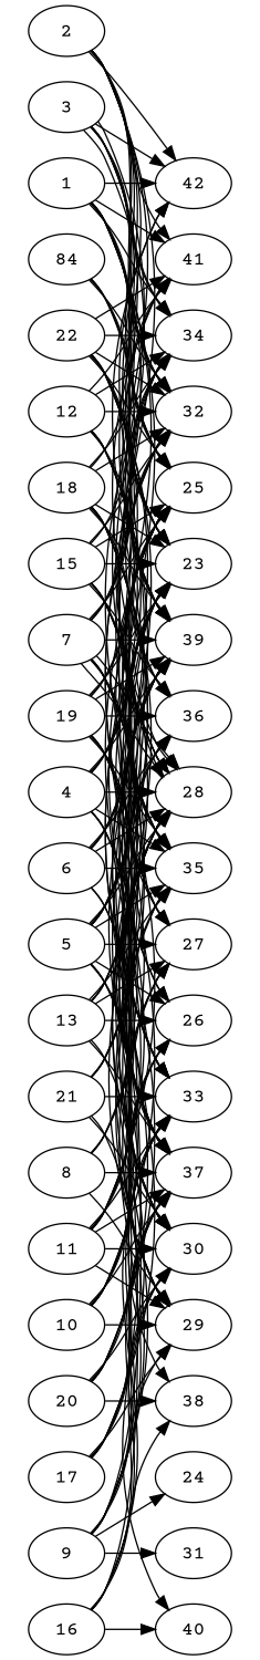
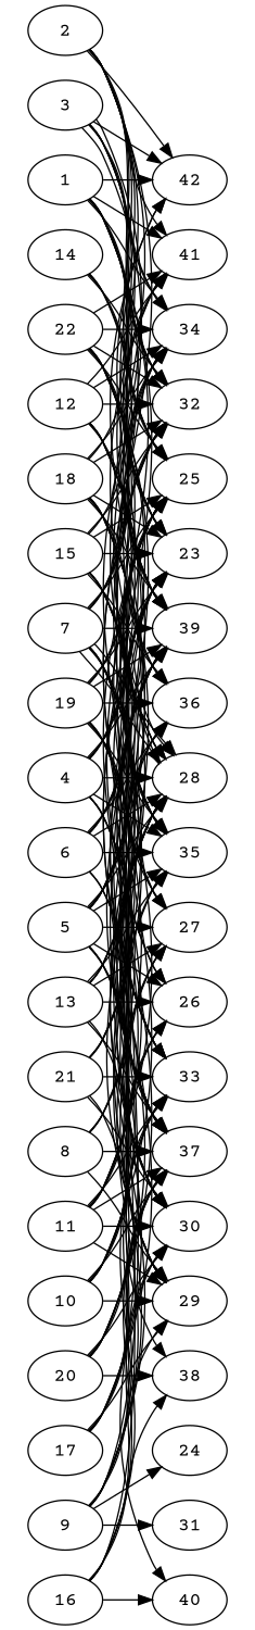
  digraph {
    fontname="Courier Prime"
    rankdir=LR
    node [alpha=0.03 fontname="Courier Prime"]
    edge [fontname="Courier Prime"]
    1 [alpha=0.18 expect_size=1126955767893137031168]
    23 [alpha=0.20 expect_size=233228737301919808]
    25 [alpha=0.02 expect_size=1190974497211082080256]
    26 [alpha=0.14 expect_size=2123801925875052032]
    28 [alpha=0.08 expect_size=29653351542021940]
    32 [alpha=0.10 expect_size=671610303998983040]
    33 [alpha=0.05 expect_size=71468111395754606592]
    34 [alpha=0.12 expect_size=1776656836743340752896]
    39 [alpha=0.02 expect_size=162703134270167187456]
    41 [alpha=0.19 expect_size=2137753735135232000]
    42 [alpha=0.11 expect_size=1976112941061111808]
    2 [alpha=0.08 expect_size=10038452586563868]
    27 [alpha=0.13 expect_size=926785532203349573632]
    3 [expect_size=712433601331360432128]
    4 [alpha=0.10 expect_size=9985594123669044]
    29 [alpha=0.13 expect_size=16424230678253628]
    30 [alpha=0.09 expect_size=34885951201354160]
    35 [alpha=0.07 expect_size=740857149743648384]
    37 [alpha=0.09 expect_size=23928016279565780]
    5 [alpha=0.19 expect_size=1390057701180862]
    36 [alpha=0.19 expect_size=2512097506880230]
    6 [alpha=0.15 expect_size=1187772489457818624]
    7 [alpha=0.02 expect_size=5061861504256540]
    8 [expect_size=205267770766675410944]
    9 [alpha=0.08 expect_size=4925790285303041]
    24 [expect_size=7765007189547026]
    31 [alpha=0.15 expect_size=17714630748400918]
    10 [alpha=0.17 expect_size=3630586335850721]
    11 [alpha=0.05 expect_size=2034534015020925696]
    12 [alpha=0.11 expect_size=12046570773229044]
    13 [expect_size=308030346707585536]
    38 [expect_size=661408829338966784]
-   14 [alpha=0.04 expect_size=2736256565770843136 label=84]
+   14 [alpha=0.04 expect_size=2736256565770843136]
    15 [alpha=0.04 expect_size=858072650672713088]
    16 [alpha=0.16 expect_size=104804147736673779712]
    40 [alpha=0.18 expect_size=1105185170482701312]
    17 [alpha=0.06 expect_size=1110660121526312]
    18 [expect_size=8142422788204028]
    19 [expect_size=434221576211061056]
    20 [alpha=0.06 expect_size=822099631373215104]
    21 [alpha=0.11 expect_size=533495723084604243968]
    22 [alpha=0.15 expect_size=1504690311456688128]
    1 -> 23
    1 -> 25
    1 -> 26
    1 -> 28
    1 -> 32
    1 -> 33
    1 -> 34
    1 -> 39
    1 -> 41
    1 -> 42
    2 -> 23
    2 -> 25
    2 -> 28
    2 -> 32
    2 -> 34
    2 -> 39
    2 -> 41
    2 -> 42
    2 -> 27
    3 -> 23
    3 -> 25
    3 -> 28
    3 -> 28
    3 -> 32
    3 -> 34
    3 -> 39
    3 -> 42
    4 -> 23
    4 -> 25
    4 -> 28
    4 -> 39
    4 -> 42
    4 -> 29
    4 -> 30
    4 -> 35
    4 -> 37
    5 -> 23
    5 -> 25
    5 -> 26
    5 -> 28
    5 -> 39
    5 -> 42
    5 -> 27
    5 -> 29
    5 -> 30
    5 -> 35
    5 -> 37
    5 -> 36
    6 -> 23
    6 -> 25
    6 -> 28
    6 -> 39
    6 -> 29
    6 -> 30
    6 -> 35
    6 -> 36
    7 -> 25
    7 -> 28
    7 -> 28
    7 -> 32
    7 -> 33
    7 -> 34
    7 -> 39
    7 -> 41
    7 -> 29
    7 -> 30
    7 -> 35
    7 -> 37
    8 -> 25
    8 -> 28
    8 -> 29
    8 -> 35
    8 -> 37
    9 -> 28
    9 -> 33
    9 -> 34
    9 -> 27
    9 -> 29
    9 -> 35
    9 -> 37
    9 -> 24
    9 -> 31
    10 -> 26
    10 -> 28
    10 -> 32
    10 -> 33
    10 -> 27
    10 -> 29
    10 -> 37
    11 -> 23
    11 -> 26
    11 -> 33
    11 -> 34
    11 -> 39
    11 -> 27
    11 -> 29
    11 -> 30
    11 -> 37
    12 -> 32
    12 -> 33
    12 -> 34
    12 -> 39
    12 -> 41
    12 -> 27
    12 -> 35
    12 -> 37
    13 -> 25
    13 -> 26
    13 -> 39
    13 -> 41
    13 -> 27
    13 -> 35
    13 -> 37
    13 -> 38
    14 -> 23
    14 -> 25
    14 -> 32
    14 -> 36
    15 -> 23
    15 -> 25
    15 -> 26
    15 -> 32
    15 -> 33
    15 -> 34
    15 -> 35
    15 -> 37
    15 -> 36
    16 -> 23
    16 -> 33
    16 -> 30
    16 -> 37
    16 -> 38
    16 -> 40
    17 -> 23
    17 -> 28
    17 -> 33
    17 -> 29
    17 -> 30
    17 -> 37
    18 -> 23
    18 -> 32
    18 -> 34
    18 -> 39
    18 -> 41
    18 -> 29
    18 -> 30
    18 -> 37
    18 -> 36
    19 -> 23
    19 -> 25
    19 -> 32
    19 -> 33
    19 -> 39
    19 -> 27
    19 -> 30
    19 -> 35
    19 -> 37
    19 -> 36
    20 -> 25
    20 -> 26
    20 -> 28
    20 -> 39
    20 -> 30
    20 -> 37
    20 -> 38
    21 -> 28
    21 -> 32
    21 -> 33
    21 -> 39
    21 -> 30
    21 -> 36
    21 -> 40
    22 -> 23
    22 -> 25
    22 -> 28
    22 -> 32
    22 -> 33
    22 -> 34
    22 -> 39
    22 -> 41
    22 -> 35
    22 -> 37
  }
